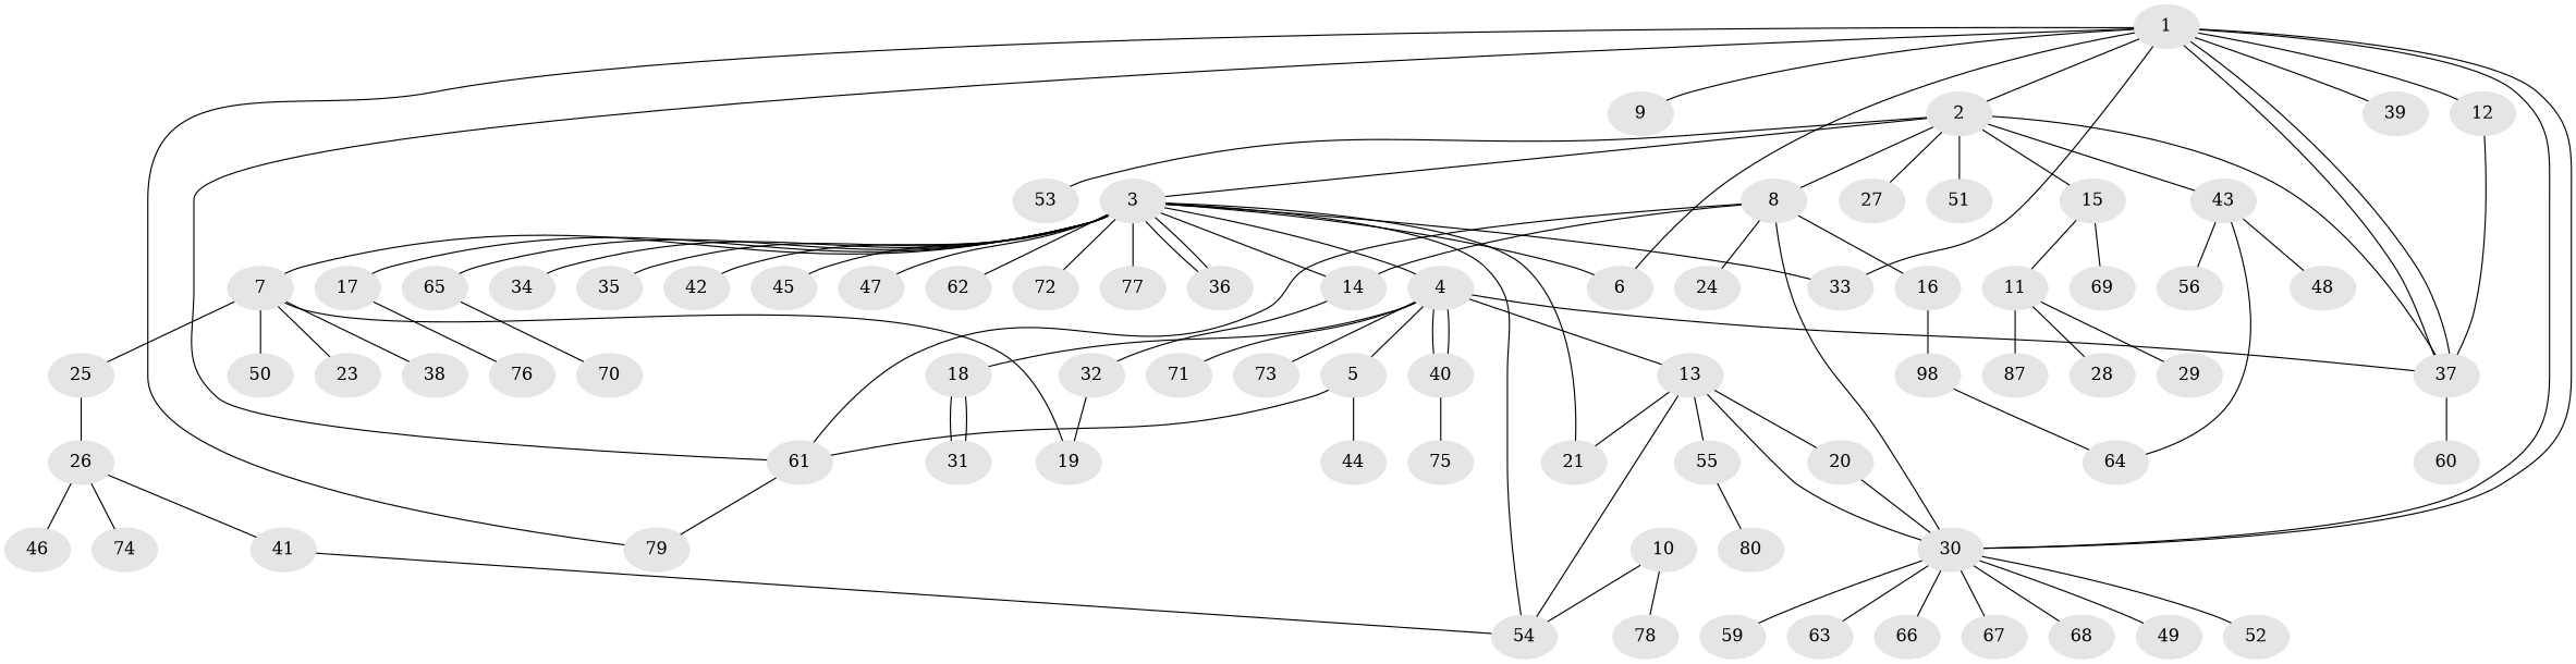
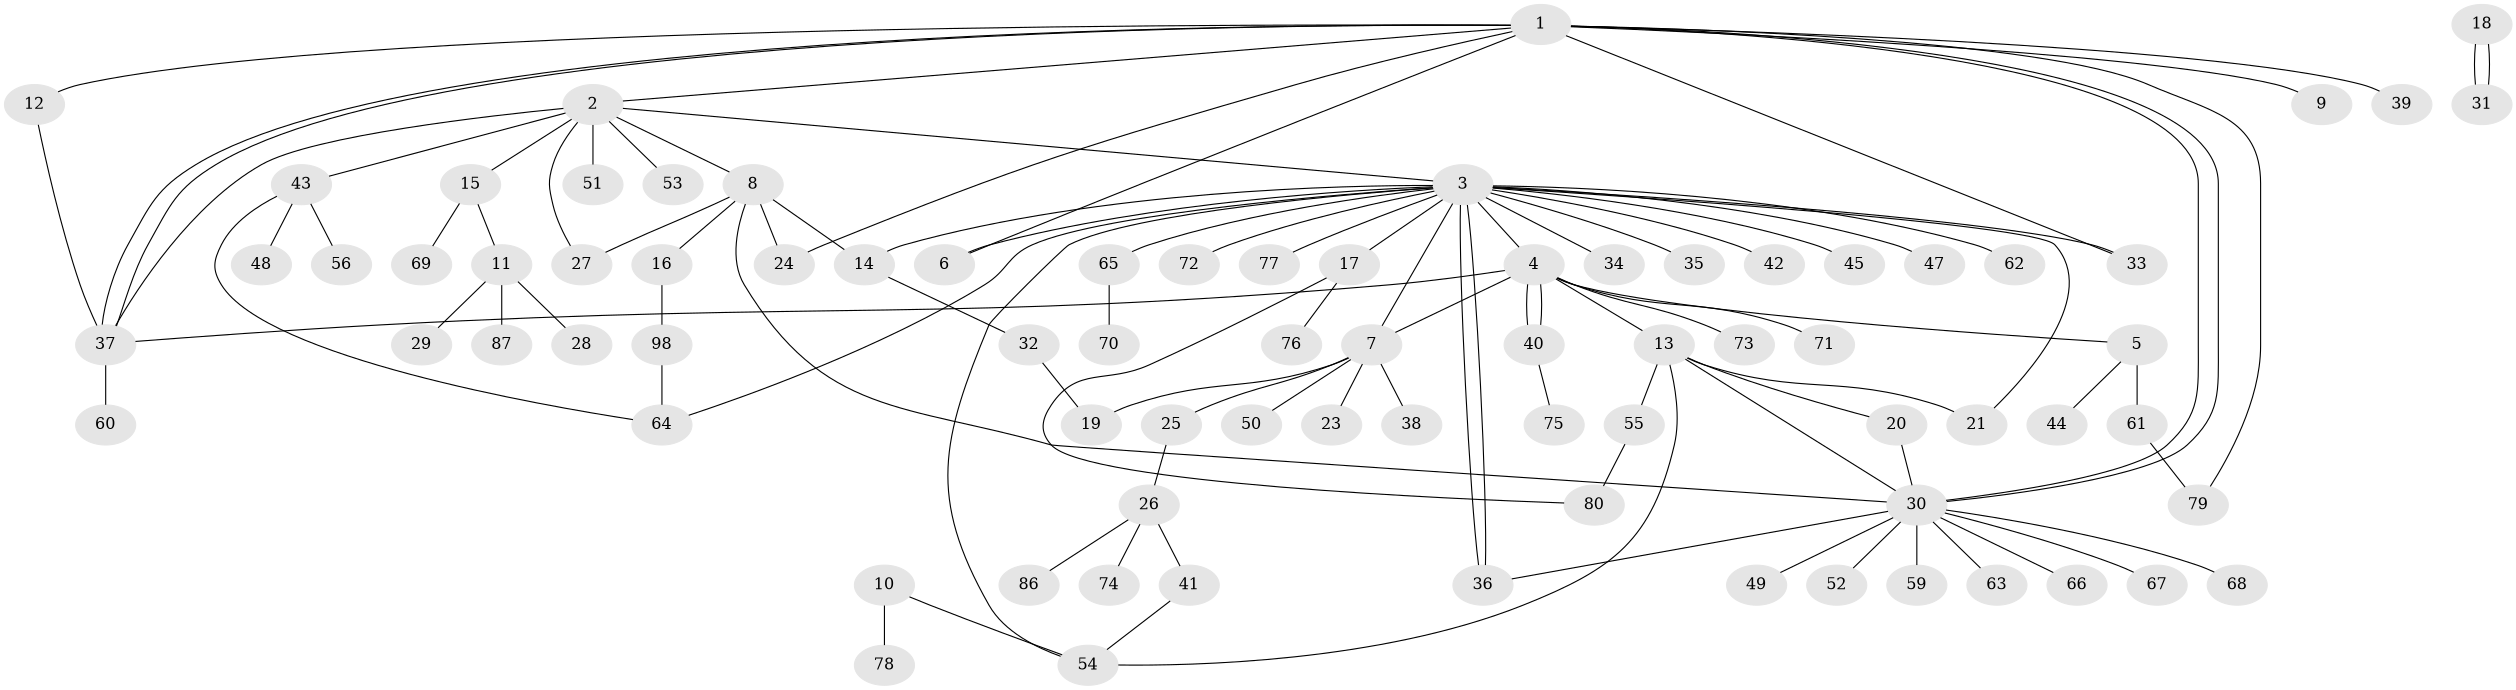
  graph {
    node [color=gray90 style=filled]
    1
    2
    6
    9
    12
    30
    33
    37
    39
    61
    79
    3
    8
    15
    27
    43
    51
    53
    10
    54
    78
    36
    49
    52
    59
    63
    66
    67
    68
    60
    4
    7
    17
    21
    34
    35
    42
    45
    47
    62
    64
    65
    72
    77
    14
    16
    24
    11
    28
    29
    n51 [label=87]
    69
    48
    56
    5
    13
    18
    40
    71
    73
    23
    19
    25
    38
    50
    80
    76
    70
    44
    20
    55
    31
    75
    26
    32
    n76 [label=98]
    41
-   46
+   46 [label=86]
    74
    1 -- 2
    1 -- 6
    1 -- 9
    1 -- 12
    1 -- 30
    1 -- 30
    1 -- 33
    1 -- 37
    1 -- 37
    1 -- 39
-   1 -- 61
+   1 -- 24
    1 -- 79
    2 -- 37
    2 -- 3
    2 -- 8
    2 -- 15
    2 -- 27
    2 -- 43
    2 -- 51
    2 -- 53
    12 -- 37
+   30 -- 36
    30 -- 49
    30 -- 52
    30 -- 59
    30 -- 63
    30 -- 66
    30 -- 67
    30 -- 68
    37 -- 60
    61 -- 79
    3 -- 6
    3 -- 33
    3 -- 54
    3 -- 36
    3 -- 36
    3 -- 4
    3 -- 7
    3 -- 17
    3 -- 21
    3 -- 34
    3 -- 35
    3 -- 42
    3 -- 45
    3 -- 47
    3 -- 62
+   3 -- 64
    3 -- 65
    3 -- 72
    3 -- 77
    3 -- 14
    8 -- 30
-   8 -- 61
+   8 -- 27
    8 -- 14
    8 -- 16
    8 -- 24
    15 -- 11
    15 -- 69
    43 -- 64
    43 -- 48
    43 -- 56
    10 -- 54
    10 -- 78
    4 -- 37
    4 -- 5
    4 -- 13
-   4 -- 18
+   4 -- 7
    4 -- 40
    4 -- 40
    4 -- 71
    4 -- 73
    7 -- 23
    7 -- 19
    7 -- 25
    7 -- 38
    7 -- 50
+   17 -- 80
    17 -- 76
    65 -- 70
    14 -- 32
    16 -- n76
    11 -- 28
    11 -- 29
    11 -- n51
    5 -- 61
    5 -- 44
    13 -- 30
    13 -- 54
    13 -- 21
    13 -- 20
    13 -- 55
    18 -- 31
    18 -- 31
    40 -- 75
    25 -- 26
    20 -- 30
    55 -- 80
    26 -- 41
    26 -- 46
    26 -- 74
    32 -- 19
    n76 -- 64
    41 -- 54
  }
